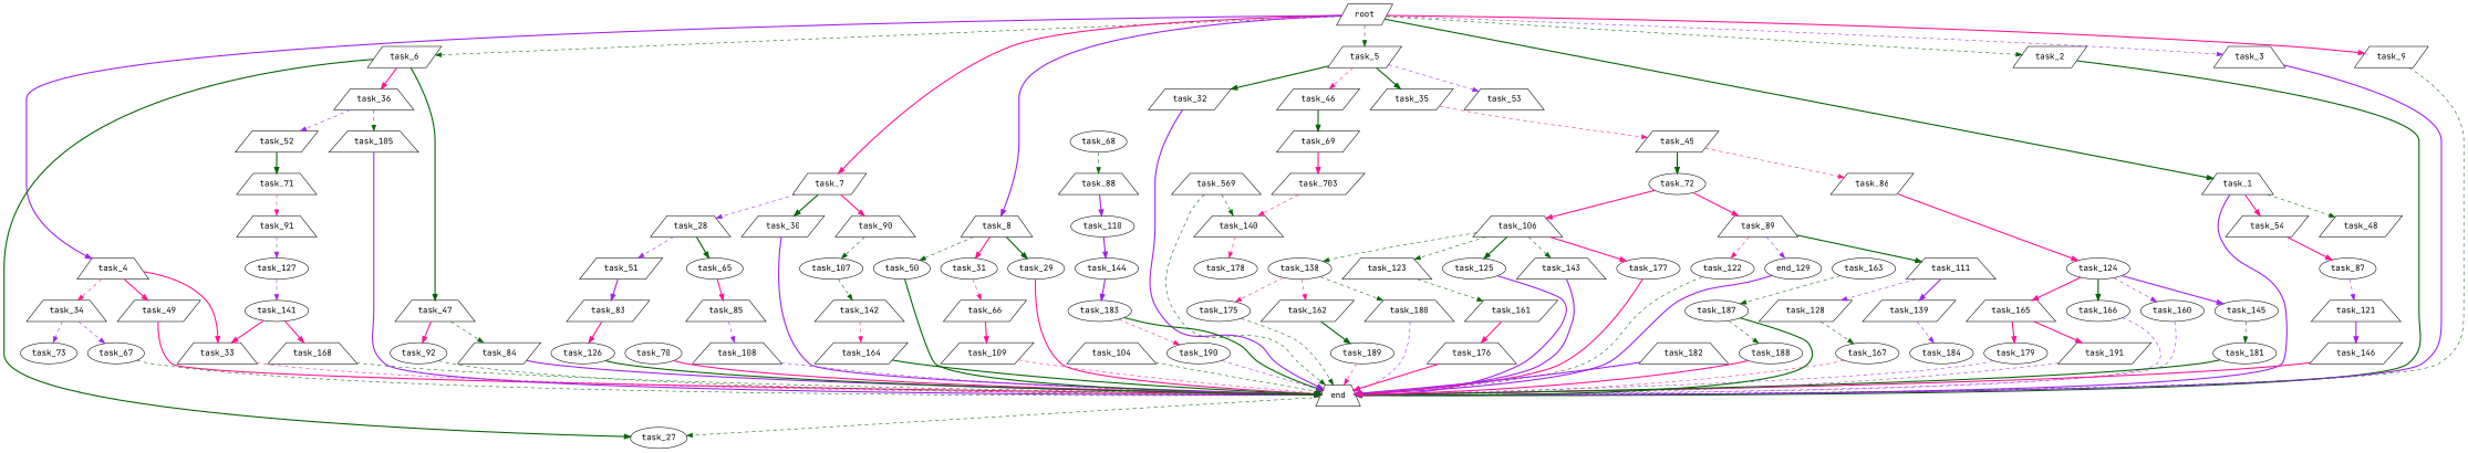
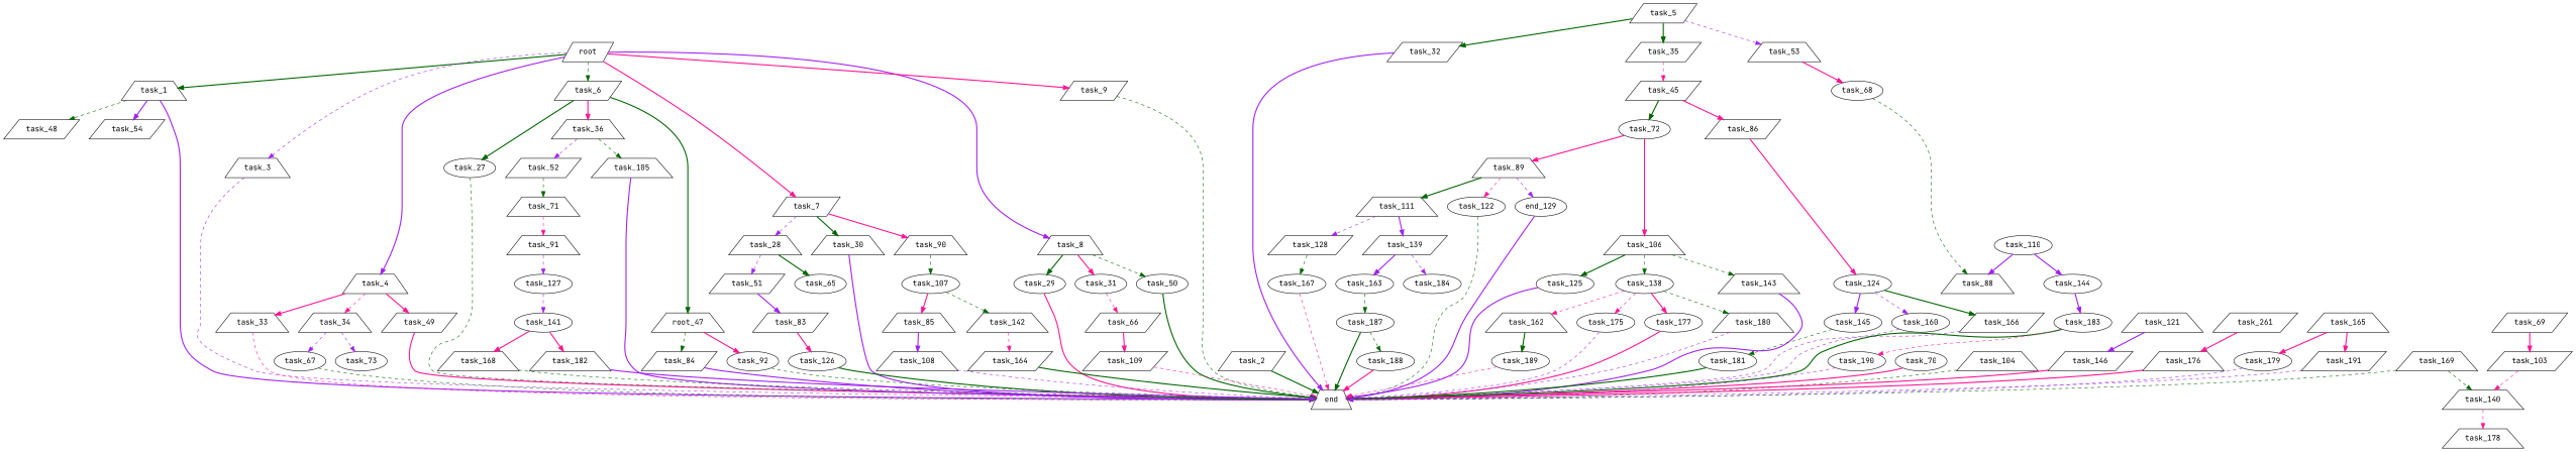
  digraph {
    fontname="JetBrains Mono"
    node [fontname="JetBrains Mono" shape=ellipse]
    edge [color=darkgreen fontname="JetBrains Mono" style=bold]
    root [shape=parallelogram]
    task_1 [shape=trapezium]
    task_2 [shape=parallelogram]
    task_3 [shape=trapezium]
    task_4 [shape=trapezium]
    task_5 [shape=parallelogram]
    task_6 [shape=parallelogram]
    task_7 [shape=parallelogram]
    task_8 [shape=trapezium]
    task_9 [shape=parallelogram]
    task_48 [shape=parallelogram]
    task_54 [shape=parallelogram]
    end [shape=trapezium]
    task_33 [shape=trapezium]
    task_34 [shape=trapezium]
    task_49 [shape=parallelogram]
    task_32 [shape=parallelogram]
    task_35 [shape=parallelogram]
-   task_46 [shape=parallelogram]
    task_53 [shape=trapezium]
    task_27
    task_36 [shape=trapezium]
-   task_47 [shape=trapezium]
+   task_47 [shape=trapezium label=root_47]
    task_28 [shape=trapezium]
-   task_30 [shape=parallelogram]
+   task_30 [shape=trapezium]
    task_90 [shape=trapezium]
    task_29
    task_31
    task_50
-   task_87
    task_67
    task_73
    task_45 [shape=parallelogram]
    task_69 [shape=parallelogram]
    task_68
    task_52 [shape=parallelogram]
    task_105 [shape=trapezium]
    task_84 [shape=parallelogram]
    task_92
    task_51 [shape=parallelogram]
    task_65
    task_66 [shape=parallelogram]
    task_83 [shape=parallelogram]
    task_85 [shape=trapezium]
    task_109 [shape=parallelogram]
    task_72
    task_86 [shape=parallelogram]
    task_70
    task_71 [shape=trapezium]
    task_89 [shape=trapezium]
    task_106 [shape=trapezium]
    task_124
-   task_103 [shape=parallelogram label=task_703]
+   task_103 [shape=parallelogram]
    task_126
    task_107
    task_91 [shape=trapezium]
    task_88 [shape=trapezium]
    task_121 [shape=trapezium]
    task_108 [shape=trapezium]
    task_110
    task_140 [shape=trapezium]
    task_127
    task_111 [shape=trapezium]
    task_122
    n65 [label=end_129]
-   task_123 [shape=trapezium]
    task_125
    task_138
    task_143 [shape=trapezium]
    task_104 [shape=trapezium]
    task_145
    task_160
    task_165 [shape=trapezium]
-   task_166
+   task_166 [shape=parallelogram]
    task_146 [shape=parallelogram]
    task_144
    task_128 [shape=parallelogram]
    task_139 [shape=parallelogram]
    task_142 [shape=trapezium]
    task_141
-   task_178
-   task_161 [shape=parallelogram]
-   task_162 [shape=parallelogram]
+   task_178 [shape=trapezium]
+   task_161 [shape=parallelogram label=task_261]
+   task_162 [shape=trapezium]
    task_175
    task_177
    task_180 [shape=trapezium]
    task_164 [shape=parallelogram]
    task_183
    task_167
    task_163
    task_184
    task_176 [shape=trapezium]
    task_181
    task_179
    task_191 [shape=parallelogram]
    task_168 [shape=trapezium]
    task_182 [shape=trapezium]
    task_189
    task_187
-   task_169 [shape=trapezium label=task_569]
+   task_169 [shape=trapezium]
    task_190
    task_188
    root -> task_1
-   root -> task_2 [style=dashed]
    root -> task_3 [color=purple style=dashed]
    root -> task_4 [color=purple]
-   root -> task_5 [style=dashed]
    root -> task_6 [style=dashed]
    root -> task_7 [color=deeppink]
    root -> task_8 [color=purple]
    root -> task_9 [color=deeppink]
    task_1 -> task_48 [style=dashed]
-   task_1 -> task_54 [color=deeppink]
+   task_1 -> task_54 [color=purple]
    task_1 -> end [color=purple]
    task_2 -> end
-   task_3 -> end [color=purple]
+   task_3 -> end [color=purple style=dashed]
    task_4 -> task_33 [color=deeppink]
    task_4 -> task_34 [color=deeppink style=dashed]
    task_4 -> task_49 [color=deeppink]
    task_5 -> task_32
    task_5 -> task_35
-   task_5 -> task_46 [color=deeppink style=dashed]
    task_5 -> task_53 [color=purple style=dashed]
    task_6 -> task_27
    task_6 -> task_36 [color=deeppink]
    task_6 -> task_47
    task_7 -> task_28 [color=purple style=dashed]
    task_7 -> task_30
    task_7 -> task_90 [color=deeppink]
    task_8 -> task_29
    task_8 -> task_31 [color=deeppink]
    task_8 -> task_50 [style=dashed]
    task_9 -> end [style=dashed]
-   task_54 -> task_87 [color=deeppink]
    task_33 -> end [color=deeppink style=dashed]
    task_34 -> task_67 [color=purple style=dashed]
    task_34 -> task_73 [color=purple style=dashed]
    task_49 -> end [color=deeppink]
    task_32 -> end [color=purple]
    task_35 -> task_45 [color=deeppink style=dashed]
-   task_46 -> task_69
-   end -> task_27 [style=dashed]
+   task_53 -> task_68 [color=deeppink]
+   task_27 -> end [style=dashed]
    task_36 -> task_52 [color=purple style=dashed]
    task_36 -> task_105 [style=dashed]
    task_47 -> task_84 [style=dashed]
    task_47 -> task_92 [color=deeppink]
    task_28 -> task_51 [color=purple style=dashed]
    task_28 -> task_65
    task_30 -> end [color=purple]
    task_90 -> task_107 [style=dashed]
    task_29 -> end [color=deeppink]
    task_31 -> task_66 [color=deeppink style=dashed]
    task_50 -> end
-   task_87 -> task_121 [color=purple style=dashed]
    task_67 -> end [style=dashed]
    task_45 -> task_72
-   task_45 -> task_86 [color=deeppink style=dashed]
+   task_45 -> task_86 [color=deeppink]
    task_69 -> task_103 [color=deeppink]
    task_68 -> task_88 [style=dashed]
-   task_52 -> task_71
+   task_52 -> task_71 [style=dashed]
    task_105 -> end [color=purple]
    task_84 -> end [color=purple]
    task_92 -> end [style=dashed]
    task_51 -> task_83 [color=purple]
-   task_65 -> task_85 [color=deeppink]
+   task_107 -> task_85 [color=deeppink]
    task_66 -> task_109 [color=deeppink]
    task_83 -> task_126 [color=deeppink]
-   task_85 -> task_108 [color=purple style=dashed]
+   task_85 -> task_108 [color=purple]
    task_109 -> end [color=deeppink style=dashed]
    task_72 -> task_89 [color=deeppink]
    task_72 -> task_106 [color=deeppink]
    task_86 -> task_124 [color=deeppink]
    task_70 -> end [color=deeppink]
    task_71 -> task_91 [color=deeppink style=dashed]
    task_89 -> task_111
    task_89 -> task_122 [color=deeppink style=dashed]
    task_89 -> n65 [color=purple style=dashed]
-   task_106 -> task_123 [style=dashed]
    task_106 -> task_125
    task_106 -> task_138 [style=dashed]
    task_106 -> task_143 [style=dashed]
    task_124 -> task_145 [color=purple]
    task_124 -> task_160 [color=purple style=dashed]
-   task_124 -> task_165 [color=deeppink]
    task_124 -> task_166
    task_103 -> task_140 [color=deeppink style=dashed]
    task_126 -> end
    task_107 -> task_142 [style=dashed]
    task_91 -> task_127 [color=purple style=dashed]
-   task_88 -> task_110 [color=purple]
+   task_110 -> task_88 [color=purple]
    task_121 -> task_146 [color=purple]
    task_108 -> end [color=purple style=dashed]
    task_110 -> task_144 [color=purple]
    task_140 -> task_178 [color=deeppink style=dashed]
    task_127 -> task_141 [color=purple style=dashed]
    task_111 -> task_128 [color=purple style=dashed]
    task_111 -> task_139 [color=purple]
    task_122 -> end [style=dashed]
    n65 -> end [color=purple]
-   task_123 -> task_161 [style=dashed]
    task_125 -> end [color=purple]
    task_138 -> task_162 [color=deeppink style=dashed]
    task_138 -> task_175 [color=deeppink style=dashed]
-   task_106 -> task_177 [color=deeppink]
+   task_138 -> task_177 [color=deeppink]
    task_138 -> task_180 [style=dashed]
    task_143 -> end [color=purple]
    task_104 -> end [style=dashed]
    task_145 -> task_181 [style=dashed]
    task_160 -> end [color=purple style=dashed]
    task_165 -> task_179 [color=deeppink]
    task_165 -> task_191 [color=deeppink]
    task_166 -> end [color=purple style=dashed]
    task_146 -> end [color=deeppink]
    task_144 -> task_183 [color=purple]
    task_128 -> task_167 [style=dashed]
+   task_139 -> task_163 [color=purple]
    task_139 -> task_184 [color=purple style=dashed]
    task_142 -> task_164 [color=deeppink style=dashed]
    task_141 -> task_168 [color=deeppink]
-   task_141 -> task_33 [color=deeppink]
+   task_141 -> task_182 [color=deeppink]
    task_161 -> task_176 [color=deeppink]
    task_162 -> task_189
-   task_175 -> end [style=dashed]
+   task_175 -> end [color=purple style=dashed]
    task_177 -> end [color=deeppink]
    task_180 -> end [color=purple style=dashed]
    task_164 -> end
    task_183 -> end
    task_183 -> task_190 [color=deeppink style=dashed]
    task_167 -> end [color=deeppink style=dashed]
    task_163 -> task_187 [style=dashed]
    task_176 -> end [color=deeppink]
    task_181 -> end
    task_179 -> end [color=purple style=dashed]
    task_191 -> end [color=purple style=dashed]
    task_168 -> end [style=dashed]
    task_182 -> end [color=purple]
    task_189 -> end [color=deeppink style=dashed]
    task_187 -> end
    task_187 -> task_188 [style=dashed]
    task_169 -> end [style=dashed]
    task_169 -> task_140 [style=dashed]
    task_190 -> end [color=purple style=dashed]
    task_188 -> end [color=deeppink]
  }
